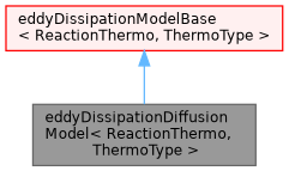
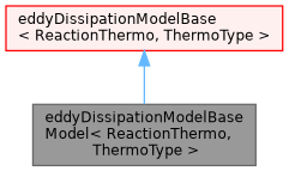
  digraph {
    node [fontname=Helvetica fontsize=10 shape=box style=filled]
-   n1 [color=gray40 fillcolor=grey60 fontcolor=black height=0.2 label="eddyDissipationDiffusion\lModel\< ReactionThermo,\l ThermoType \>" width=0.4]
+   n1 [color=gray40 fillcolor=grey60 fontcolor=black height=0.2 label="eddyDissipationModelBase\lModel\< ReactionThermo,\l ThermoType \>" width=0.4]
    n2 [color=red fillcolor="#FFF0F0" height=0.2 label="eddyDissipationModelBase\l\< ReactionThermo, ThermoType \>" width=0.4]
    n2 -> n1 [color=steelblue1 dir=back fontname=Helvetica fontsize=10 labelfontname=Helvetica labelfontsize=10 style=solid]
  }
